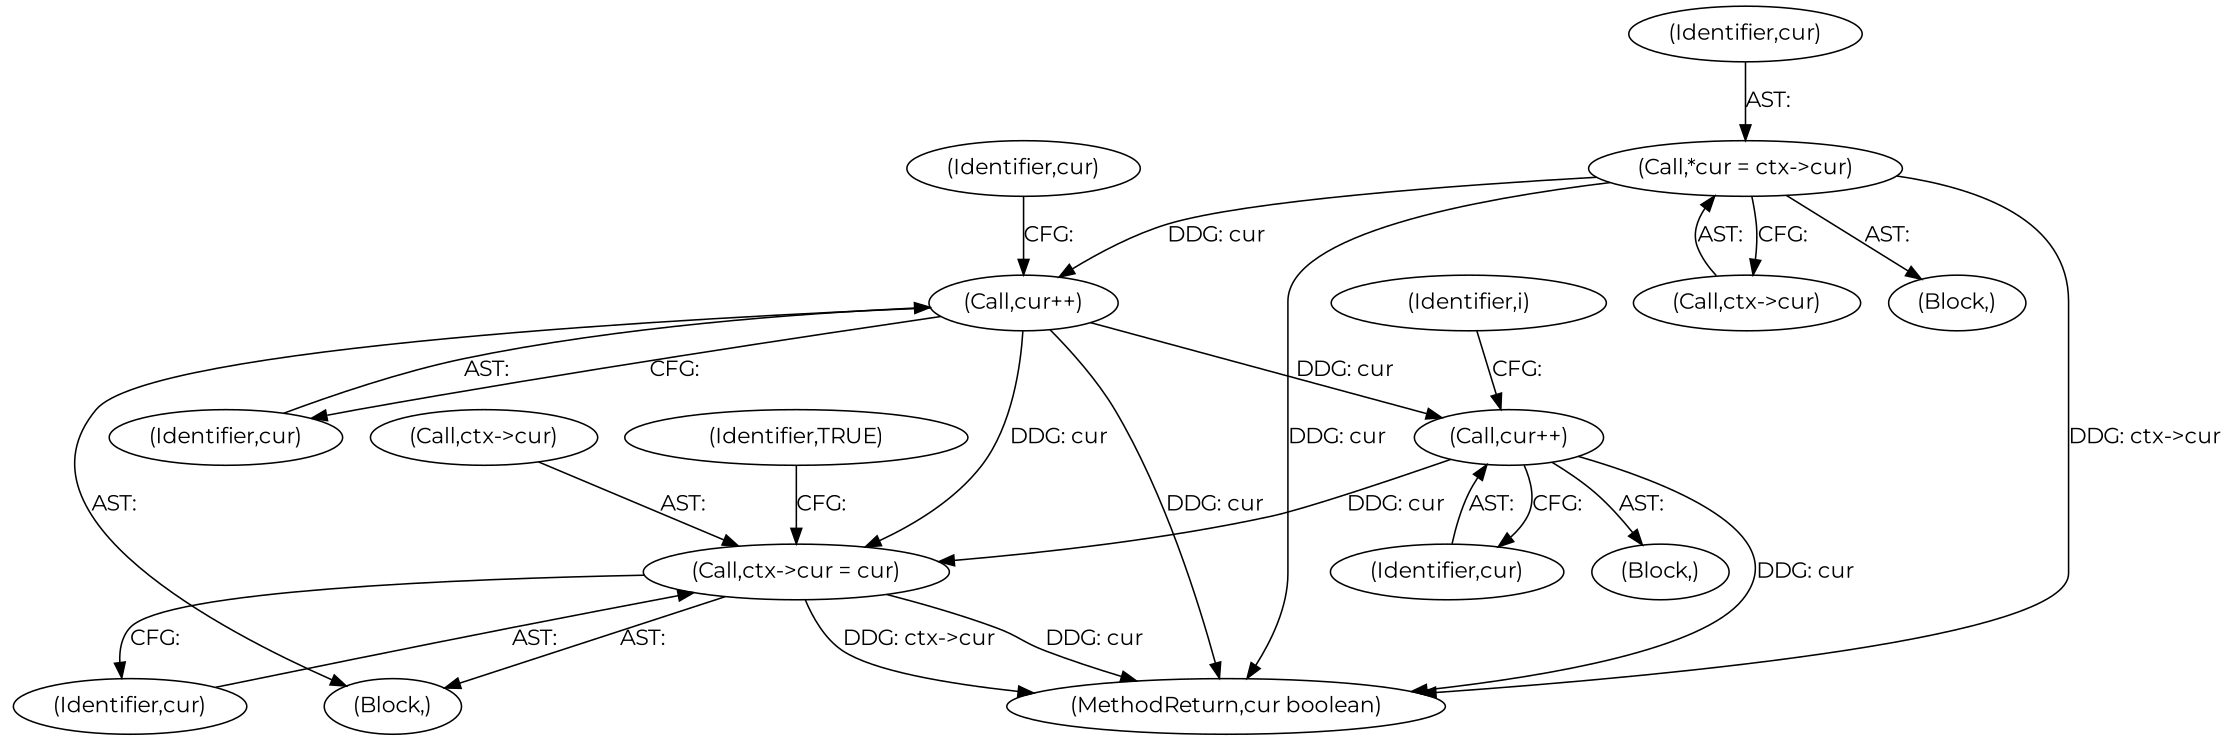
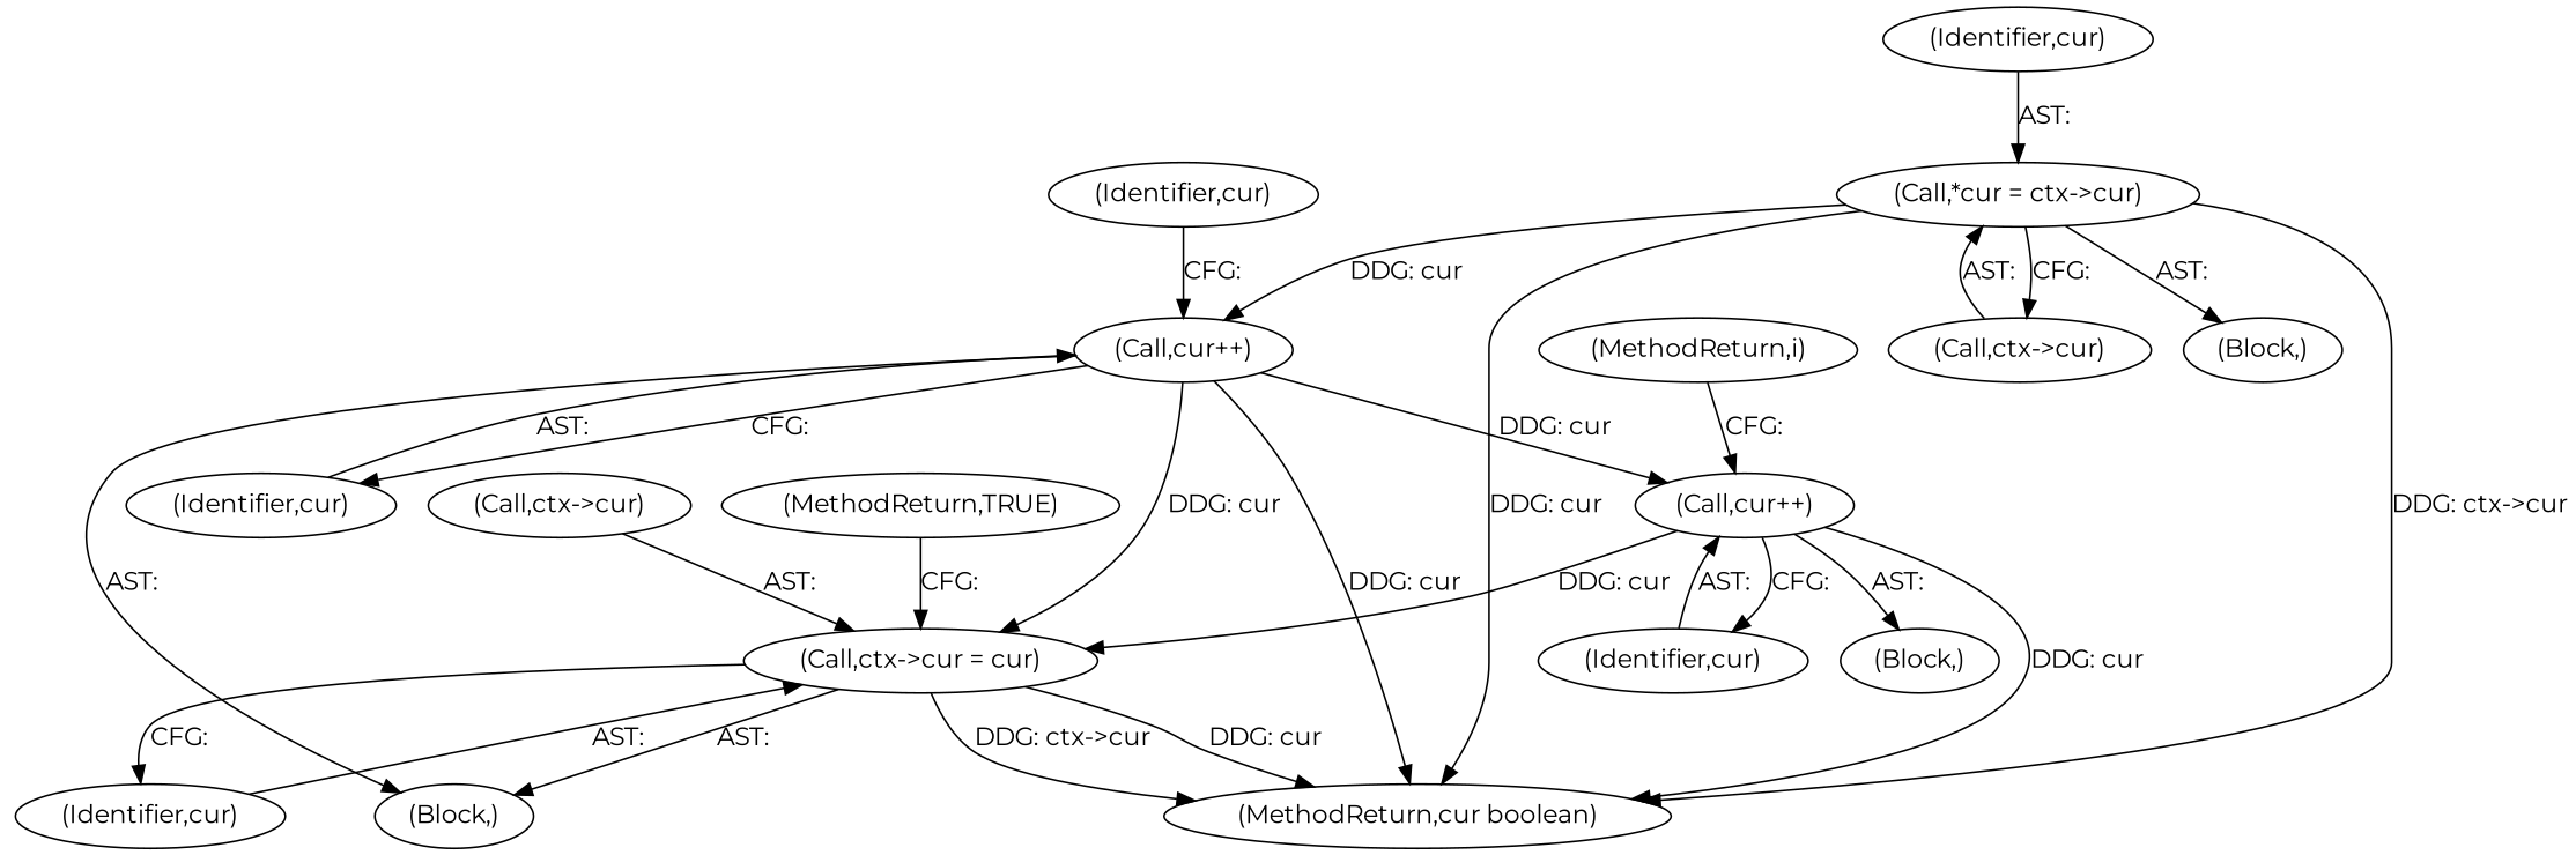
  digraph {
    fontname=Montserrat
    node [fontname=Montserrat]
    edge [fontname=Montserrat]
    n1 [label="(Call,*cur = ctx->cur)"]
    n2 [label="(Call,cur++)"]
    n3 [label="(Call,ctx->cur)"]
    n4 [label="(MethodReturn,cur boolean)"]
    n5 [label="(Block,)"]
    n6 [label="(Call,cur++)"]
    n7 [label="(Call,ctx->cur = cur)"]
    n8 [label="(Identifier,cur)"]
    n9 [label="(Block,)"]
    n10 [label="(Identifier,cur)"]
    n11 [label="(Block,)"]
    n12 [label="(Identifier,cur)"]
    n13 [label="(Identifier,cur)"]
    n14 [label="(Call,ctx->cur)"]
    n15 [label="(Identifier,cur)"]
-   n16 [label="(Identifier,i)"]
-   n17 [label="(Identifier,TRUE)"]
+   n16 [label="(MethodReturn,i)"]
+   n17 [label="(MethodReturn,TRUE)"]
    n1 -> n2 [label="DDG: cur"]
    n1 -> n3 [label="CFG: "]
    n1 -> n4 [label="DDG: cur"]
    n1 -> n4 [label="DDG: ctx->cur"]
    n1 -> n5 [label="AST: "]
    n2 -> n4 [label="DDG: cur"]
    n2 -> n6 [label="DDG: cur"]
    n2 -> n7 [label="DDG: cur"]
    n2 -> n8 [label="CFG: "]
    n2 -> n9 [label="AST: "]
    n3 -> n1 [label="AST: "]
    n6 -> n4 [label="DDG: cur"]
    n6 -> n7 [label="DDG: cur"]
    n6 -> n10 [label="CFG: "]
    n6 -> n11 [label="AST: "]
    n7 -> n4 [label="DDG: ctx->cur"]
    n7 -> n4 [label="DDG: cur"]
    n7 -> n9 [label="AST: "]
    n7 -> n12 [label="CFG: "]
    n8 -> n2 [label="AST: "]
    n10 -> n6 [label="AST: "]
    n12 -> n7 [label="AST: "]
    n13 -> n2 [label="CFG: "]
    n14 -> n7 [label="AST: "]
    n15 -> n1 [label="AST: "]
    n16 -> n6 [label="CFG: "]
    n17 -> n7 [label="CFG: "]
  }
